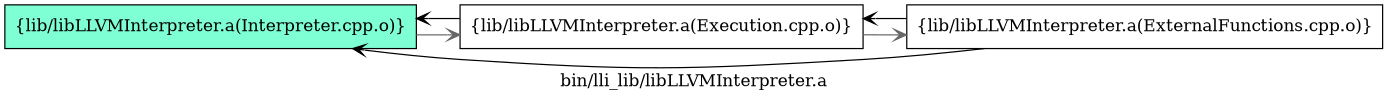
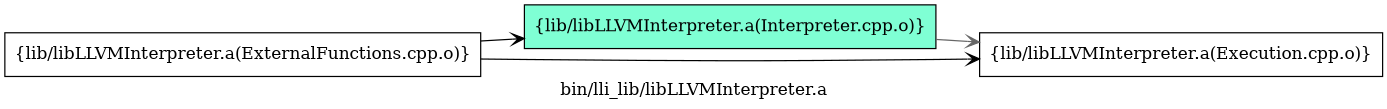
  digraph {
    label="bin/lli_lib/libLLVMInterpreter.a"
    rankdir=LR
    node [fillcolor=white group=1 shape=box style=filled]
    edge [arrowhead=vee color=black]
    n1 [fillcolor=aquamarine label="{lib/libLLVMInterpreter.a(Interpreter.cpp.o)}"]
    n2 [label="{lib/libLLVMInterpreter.a(Execution.cpp.o)}"]
    n3 [label="{lib/libLLVMInterpreter.a(ExternalFunctions.cpp.o)}"]
    subgraph sub_1 {
      rank=same
      n1
    }
    n1 -> n2 [color=gray40]
-   n2 -> n1
-   n2 -> n3 [color=gray40]
    n3 -> n1
    n3 -> n2
  }
